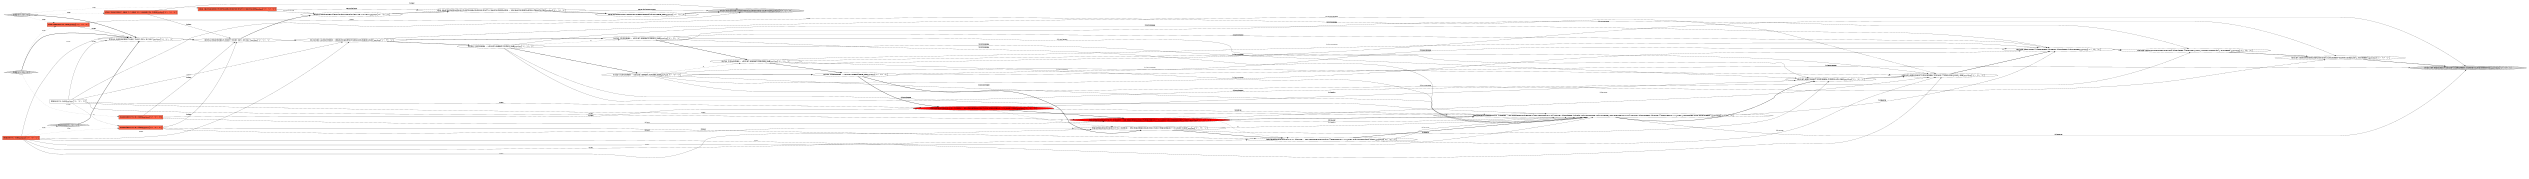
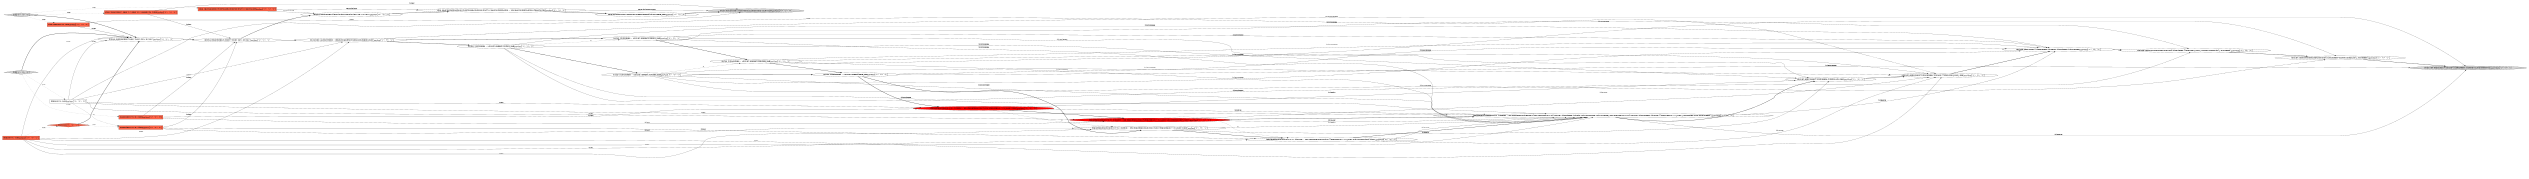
  digraph {
    fontname="Courier Prime"
    rankdir=LR
    node [fillcolor=white fontname="Courier Prime" shape=ellipse style=filled]
    edge [fontname="Courier Prime" style=solid]
    n1 [label="final MaterializedInternal<K,VR,KeyValueStore<Bytes,byte((>> materializedInternal = new MaterializedInternal<>(materialized)@@@6@@@['0', '1', '0']"]
    n2 [fillcolor=lightgray label="return doJoin(other,joiner,materializedInternal,false,false)@@@8@@@['0', '1', '0']"]
    n3 [label="materializedInternal.generateStoreNameIfNeeded(builder,MERGE_NAME)@@@7@@@['0', '1', '0']"]
    n4 [label="KTableKTableOuterJoin<K,R,V1,V> joinOther = new KTableKTableOuterJoin<>((KTableImpl<K,?,V1>)other,this,reverseJoiner(joiner))@@@10@@@['0', '0', '1']"]
    n5 [label="topology.addProcessor(joinOtherName,joinOther,((KTableImpl)other).name)@@@13@@@['1', '0', '1']"]
    n6 [label="KTableKTableJoinMerger<K,R> joinMerge = new KTableKTableJoinMerger<>(new KTableImpl<K,V,R>(topology,joinThisName,joinThis,this.sourceNodes,this.storeName),new KTableImpl<K,V1,R>(topology,joinOtherName,joinOther,((KTableImpl<K,?,?>)other).sourceNodes,other.getStoreName()))@@@11@@@['1', '0', '1']"]
    n7 [label="topology.addProcessor(joinMergeName,joinMerge,joinThisName,joinOtherName)@@@14@@@['1', '0', '1']"]
    n8 [fillcolor=lightgray label="return new KTableImpl<>(topology,joinMergeName,joinMerge,allSourceNodes,null)@@@17@@@['1', '0', '1']"]
    n9 [label="topology.addProcessor(joinThisName,joinThis,this.name)@@@12@@@['1', '0', '1']"]
    n10 [fillcolor=tomato label="ValueJoiner<V,V1,R> joiner@@@2@@@['1', '0', '0']" shape=box]
    n11 [label="Objects.requireNonNull(joiner,\"joiner can't be null\")@@@4@@@['1', '1', '1']"]
    n12 [fillcolor=red label="KTableKTableJoin<K,R,V,V1> joinThis = new KTableKTableJoin<>(this,(KTableImpl<K,?,V1>)other,joiner)@@@9@@@['1', '0', '0']"]
    n13 [fillcolor=red label="KTableKTableJoin<K,R,V1,V> joinOther = new KTableKTableJoin<>((KTableImpl<K,?,V1>)other,this,reverseJoiner(joiner))@@@10@@@['1', '0', '0']"]
    n14 [label="Set<String> allSourceNodes = ensureJoinableWith((AbstractStream<K>)other)@@@5@@@['1', '0', '1']"]
    n15 [label="Objects.requireNonNull(materialized,\"materialized can't be null\")@@@5@@@['0', '1', '0']"]
    n16 [label="KTableKTableOuterJoin<K,R,V,V1> joinThis = new KTableKTableOuterJoin<>(this,(KTableImpl<K,?,V1>)other,joiner)@@@9@@@['0', '0', '1']"]
    n17 [label="String joinThisName = topology.newName(OUTERTHIS_NAME)@@@6@@@['0', '0', '1']"]
    n18 [label="String joinThisName = topology.newName(JOINTHIS_NAME)@@@6@@@['1', '0', '0']"]
    n19 [label="String joinOtherName = topology.newName(OUTEROTHER_NAME)@@@7@@@['0', '0', '1']"]
    n20 [label="topology.connectProcessorAndStateStores(joinThisName,((KTableImpl)other).valueGetterSupplier().storeNames())@@@15@@@['1', '0', '1']"]
    n21 [label="String joinOtherName = topology.newName(JOINOTHER_NAME)@@@7@@@['1', '0', '0']"]
    n22 [fillcolor=tomato label="final Materialized<K,VR,KeyValueStore<Bytes,byte((>> materialized@@@2@@@['0', '1', '0']" shape=box]
    n23 [fillcolor=tomato label="ValueJoiner<V,V1,R> joiner@@@2@@@['0', '0', '1']" shape=box]
    n24 [label="String joinMergeName = topology.newName(MERGE_NAME)@@@8@@@['1', '0', '1']"]
    n25 [label="topology.connectProcessorAndStateStores(joinOtherName,valueGetterSupplier().storeNames())@@@16@@@['1', '0', '1']"]
-   n26 [fillcolor=lightgray label="outerJoin['0', '0', '1']" shape=diamond]
+   n26 [fillcolor=tomato label="outerJoin['0', '0', '1']" shape=diamond]
    n27 [label="Objects.requireNonNull(other,\"other can't be null\")@@@3@@@['1', '1', '1']"]
    n28 [fillcolor=tomato label="KTable<K,V1> other@@@2@@@['0', '0', '1']" shape=box]
    n29 [fillcolor=tomato label="final ValueJoiner<? super V,? super VO,? extends VR> joiner@@@2@@@['0', '1', '0']" shape=box]
    n30 [fillcolor=lightgray label="join['0', '1', '0']" shape=diamond]
    n31 [fillcolor=tomato label="final KTable<K,VO> other@@@2@@@['0', '1', '0']" shape=box]
    n32 [label="KTable<K,V1> other@@@2@@@['1', '0', '0']" shape=box]
    n33 [fillcolor=lightgray label="join['1', '0', '0']" shape=diamond]
    n1 -> n2 [label=materializedInternal]
    n1 -> n3 [style=bold]
    n3 -> n2 [style=bold]
    n4 -> n5 [label=joinOther]
    n4 -> n6 [label=joinOther]
    n4 -> n6 [style=bold]
    n5 -> n7 [style=bold]
    n6 -> n7 [label=joinMerge]
    n6 -> n8 [label=joinMerge]
    n6 -> n9 [style=bold]
    n7 -> n20 [style=bold]
    n9 -> n5 [style=bold]
    n10 -> n11 [label=joiner]
    n10 -> n12 [label=joiner]
    n10 -> n13 [label=joiner]
    n11 -> n14 [style=bold]
    n11 -> n15 [style=bold]
    n12 -> n6 [label=joinThis]
    n12 -> n9 [label=joinThis]
    n12 -> n13 [style=bold]
    n12 -> n16 [label=0 style=dashed]
    n13 -> n4 [label=0 style=dashed]
    n13 -> n5 [label=joinOther]
    n13 -> n6 [style=bold]
    n13 -> n6 [label=joinOther]
    n14 -> n8 [label=allSourceNodes]
    n14 -> n17 [style=bold]
    n14 -> n18 [style=bold]
    n15 -> n1 [style=bold]
    n16 -> n4 [style=bold]
    n16 -> n6 [label=joinThis]
    n16 -> n9 [label=joinThis]
    n17 -> n6 [label=joinThisName]
    n17 -> n7 [label=joinThisName]
    n17 -> n9 [label=joinThisName]
    n17 -> n19 [style=bold]
    n17 -> n20 [label=joinThisName]
    n18 -> n6 [label=joinThisName]
    n18 -> n7 [label=joinThisName]
    n18 -> n9 [label=joinThisName]
    n18 -> n17 [label=0 style=dashed]
    n18 -> n20 [label=joinThisName]
    n18 -> n21 [style=bold]
    n19 -> n5 [label=joinOtherName]
    n19 -> n6 [label=joinOtherName]
    n19 -> n7 [label=joinOtherName]
    n19 -> n24 [style=bold]
    n19 -> n25 [label=joinOtherName]
    n20 -> n25 [style=bold]
    n21 -> n5 [label=joinOtherName]
    n21 -> n6 [label=joinOtherName]
    n21 -> n7 [label=joinOtherName]
    n21 -> n19 [label=0 style=dashed]
    n21 -> n24 [style=bold]
    n21 -> n25 [label=joinOtherName]
    n22 -> n1 [label=materialized]
    n22 -> n15 [label=materialized]
    n23 -> n4 [label=joiner]
    n23 -> n11 [label=joiner]
    n23 -> n16 [label=joiner]
    n24 -> n7 [label=joinMergeName]
    n24 -> n8 [label=joinMergeName]
    n24 -> n12 [style=bold]
    n24 -> n16 [style=bold]
    n25 -> n8 [style=bold]
-   n28 -> n23 [label=true style=dotted]
+   n26 -> n23 [label=true style=dotted]
    n26 -> n27 [style=bold]
    n27 -> n11 [style=bold]
    n28 -> n4 [label=other]
    n28 -> n5 [label=other]
    n28 -> n6 [label=other]
    n28 -> n14 [label=other]
    n28 -> n16 [label=other]
    n28 -> n26 [label=true style=dotted]
    n28 -> n27 [label=other]
    n29 -> n2 [label=joiner]
    n29 -> n11 [label=joiner]
    n30 -> n22 [label=true style=dotted]
    n30 -> n27 [style=bold]
    n30 -> n29 [label=true style=dotted]
    n30 -> n31 [label=true style=dotted]
    n31 -> n2 [label=other]
    n31 -> n27 [label=other]
    n32 -> n5 [label=other]
    n32 -> n6 [label=other]
    n32 -> n12 [label=other]
    n32 -> n13 [label=other]
    n32 -> n14 [label=other]
    n32 -> n23 [label=0 style=dashed]
    n32 -> n27 [label=other]
    n33 -> n10 [label=other style=dotted]
    n33 -> n27 [style=bold]
-   n33 -> n31 [label=true style=dotted]
+   n33 -> n32 [label=true style=dotted]
  }
